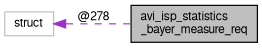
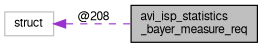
  digraph {
    rankdir=LR
    node [fontname=FreeSans fontsize=10 shape=record style=filled]
    n1 [color=black fillcolor=grey75 fontcolor=black height=0.2 label="avi_isp_statistics\l_bayer_measure_req" width=0.4]
    n2 [color=grey75 fillcolor=white height=0.2 label=struct width=0.4]
-   n2 -> n1 [color=darkorchid3 dir=back fontname=FreeSans fontsize=10 label=" @278" labelfontname=FreeSans labelfontsize=10 style=dashed]
+   n2 -> n1 [color=darkorchid3 dir=back fontname=FreeSans fontsize=10 label=" @208" labelfontname=FreeSans labelfontsize=10 style=dashed]
  }
